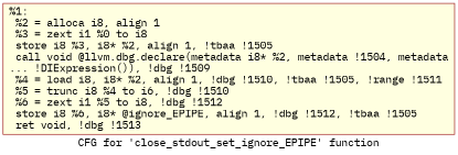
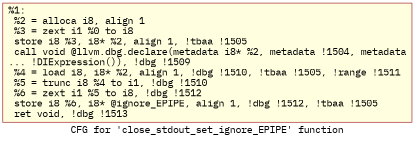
  digraph {
    label="CFG for 'close_stdout_set_ignore_EPIPE' function"
    rankdir=LR
    fontname="IBM Plex Mono"
-   n1 [color=brown fillcolor=lightyellow label="{%1:\l  %2 = alloca i8, align 1\l  %3 = zext i1 %0 to i8\l  store i8 %3, i8* %2, align 1, !tbaa !1505\l  call void @llvm.dbg.declare(metadata i8* %2, metadata !1504, metadata\l... !DIExpression()), !dbg !1509\l  %4 = load i8, i8* %2, align 1, !dbg !1510, !tbaa !1505, !range !1511\l  %5 = trunc i8 %4 to i6, !dbg !1510\l  %6 = zext i1 %5 to i8, !dbg !1512\l  store i8 %6, i8* @ignore_EPIPE, align 1, !dbg !1512, !tbaa !1505\l  ret void, !dbg !1513\l}" shape=record style=filled fontname="IBM Plex Mono"]
+   n1 [color=brown fillcolor=lightyellow label="{%1:\l  %2 = alloca i8, align 1\l  %3 = zext i1 %0 to i8\l  store i8 %3, i8* %2, align 1, !tbaa !1505\l  call void @llvm.dbg.declare(metadata i8* %2, metadata !1504, metadata\l... !DIExpression()), !dbg !1509\l  %4 = load i8, i8* %2, align 1, !dbg !1510, !tbaa !1505, !range !1511\l  %5 = trunc i8 %4 to i1, !dbg !1510\l  %6 = zext i1 %5 to i8, !dbg !1512\l  store i8 %6, i8* @ignore_EPIPE, align 1, !dbg !1512, !tbaa !1505\l  ret void, !dbg !1513\l}" shape=record style=filled fontname="IBM Plex Mono"]
  }
